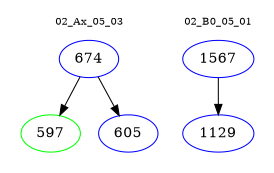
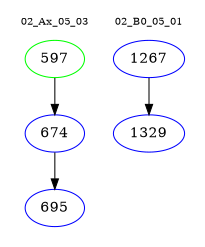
  digraph {
    node [color=blue]
    edge [color=black]
    n1 [color=green label=597]
    n2 [label=674]
-   n3 [label=605]
-   n4 [label=1567]
-   n5 [label=1129]
+   n3 [label=695]
+   n4 [label=1267]
+   n5 [label=1329]
    subgraph cluster_1 {
      color=white
      fontsize=10
      label="02_Ax_05_03"
      n1
      n2
      n3
    }
    subgraph cluster_2 {
      color=white
      fontsize=10
      label="02_B0_05_01"
      n4
      n5
    }
-   n2 -> n1
+   n1 -> n2
    n2 -> n3
    n4 -> n5
  }
